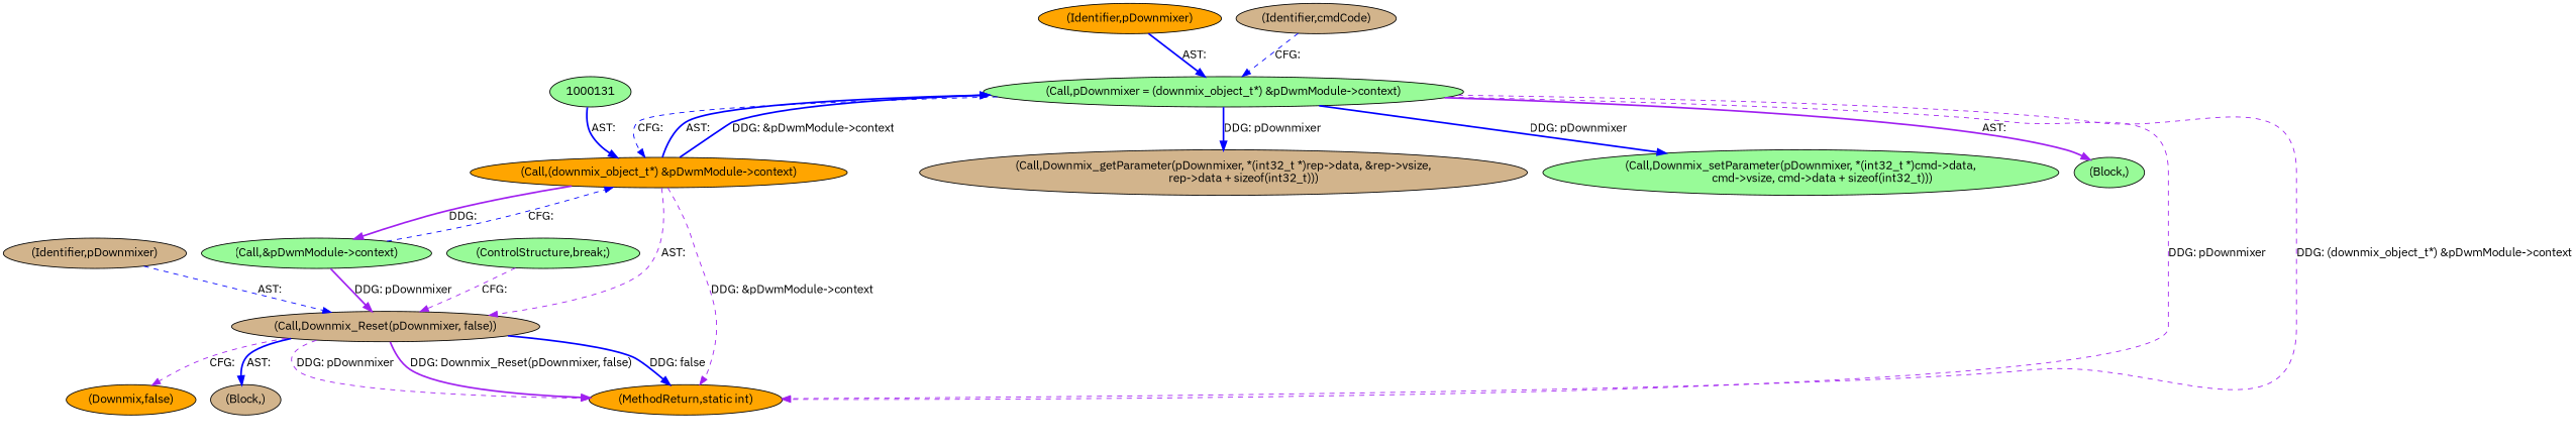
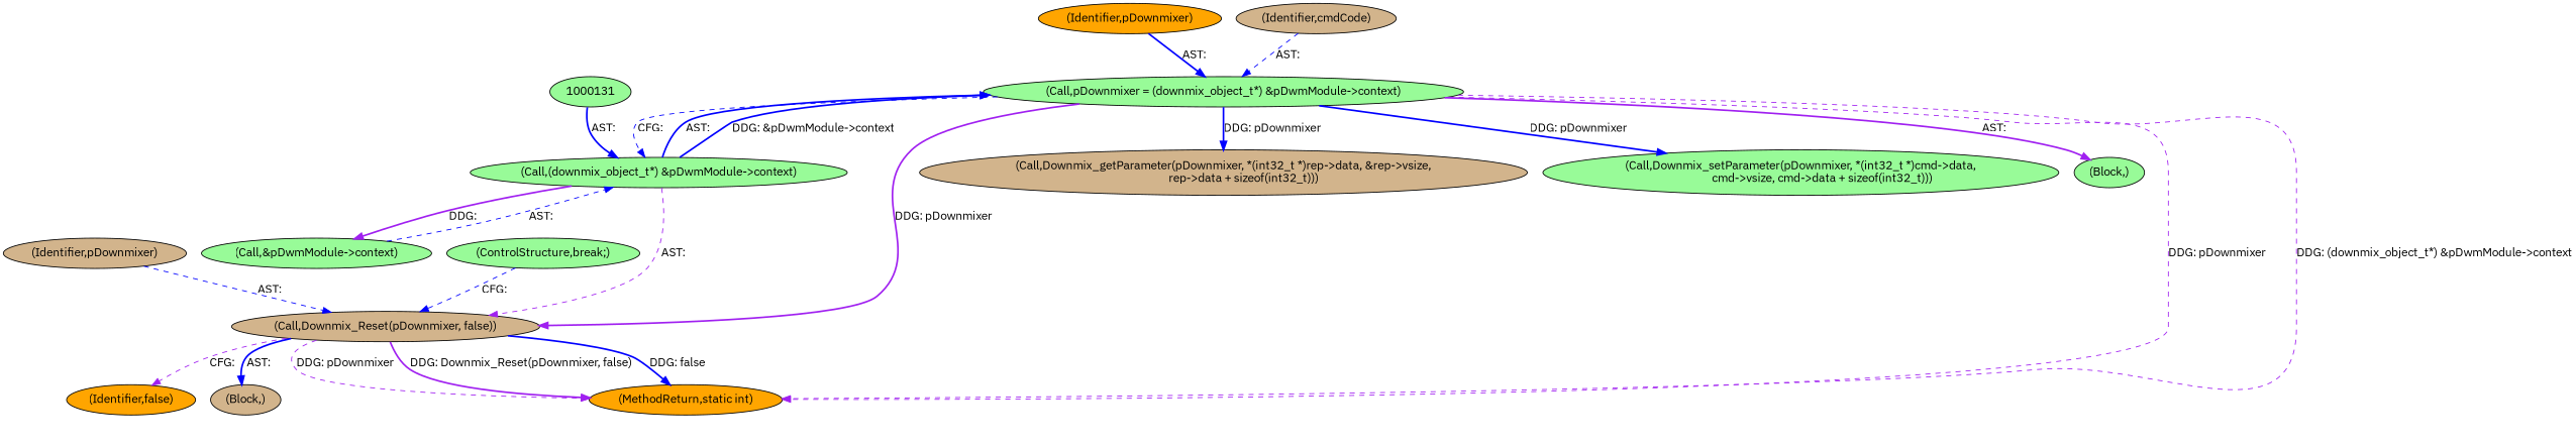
  digraph {
    fontname="IBM Plex Sans"
    node [fillcolor=palegreen fontname="IBM Plex Sans" style=filled]
    edge [color=blue fontname="IBM Plex Sans" style=bold]
    n1 [fillcolor=tan label="(Call,Downmix_Reset(pDownmixer, false))"]
-   n2 [fillcolor=orange label="(Downmix,false)"]
+   n2 [fillcolor=orange label="(Identifier,false)"]
    n3 [fillcolor=tan label="(Block,)"]
    n4 [fillcolor=orange label="(MethodReturn,static int)"]
    n5 [label="(Call,pDownmixer = (downmix_object_t*) &pDwmModule->context)"]
-   n6 [fillcolor=orange label="(Call,(downmix_object_t*) &pDwmModule->context)"]
+   n6 [label="(Call,(downmix_object_t*) &pDwmModule->context)"]
    n7 [fillcolor=tan label="(Call,Downmix_getParameter(pDownmixer, *(int32_t *)rep->data, &rep->vsize,\n                rep->data + sizeof(int32_t)))"]
    n8 [label="(Call,Downmix_setParameter(pDownmixer, *(int32_t *)cmd->data,\n                 cmd->vsize, cmd->data + sizeof(int32_t)))"]
    n9 [label="(Block,)"]
    n10 [label="(Call,&pDwmModule->context)"]
    n11 [label="(ControlStructure,break;)"]
    n12 [fillcolor=tan label="(Identifier,pDownmixer)"]
    n13 [fillcolor=orange label="(Identifier,pDownmixer)"]
    n14 [fillcolor=tan label="(Identifier,cmdCode)"]
    n15 [label=1000131]
    n1 -> n2 [color=purple label="CFG: " style=dashed]
    n1 -> n3 [label="AST: "]
    n1 -> n4 [color=purple label="DDG: Downmix_Reset(pDownmixer, false)"]
    n1 -> n4 [label="DDG: false"]
    n1 -> n4 [color=purple label="DDG: pDownmixer" style=dashed]
-   n10 -> n1 [color=purple label="DDG: pDownmixer"]
+   n5 -> n1 [color=purple label="DDG: pDownmixer"]
    n5 -> n4 [color=purple label="DDG: pDownmixer" style=dashed]
    n5 -> n4 [color=purple label="DDG: (downmix_object_t*) &pDwmModule->context" style=dashed]
    n5 -> n6 [label="CFG: " style=dashed]
    n5 -> n7 [label="DDG: pDownmixer"]
    n5 -> n8 [label="DDG: pDownmixer"]
    n5 -> n9 [color=purple label="AST: "]
    n6 -> n1 [color=purple label="AST: " style=dashed]
-   n6 -> n4 [color=purple label="DDG: &pDwmModule->context" style=dashed]
    n6 -> n5 [label="AST: "]
    n6 -> n5 [label="DDG: &pDwmModule->context"]
    n6 -> n10 [color=purple label="DDG: "]
-   n10 -> n6 [label="CFG: " style=dashed]
-   n11 -> n1 [color=purple label="CFG: " style=dashed]
+   n10 -> n6 [label="AST: " style=dashed]
+   n11 -> n1 [label="CFG: " style=dashed]
    n12 -> n1 [label="AST: " style=dashed]
    n13 -> n5 [label="AST: "]
-   n14 -> n5 [label="CFG: " style=dashed]
+   n14 -> n5 [label="AST: " style=dashed]
    n15 -> n6 [label="AST: "]
  }
